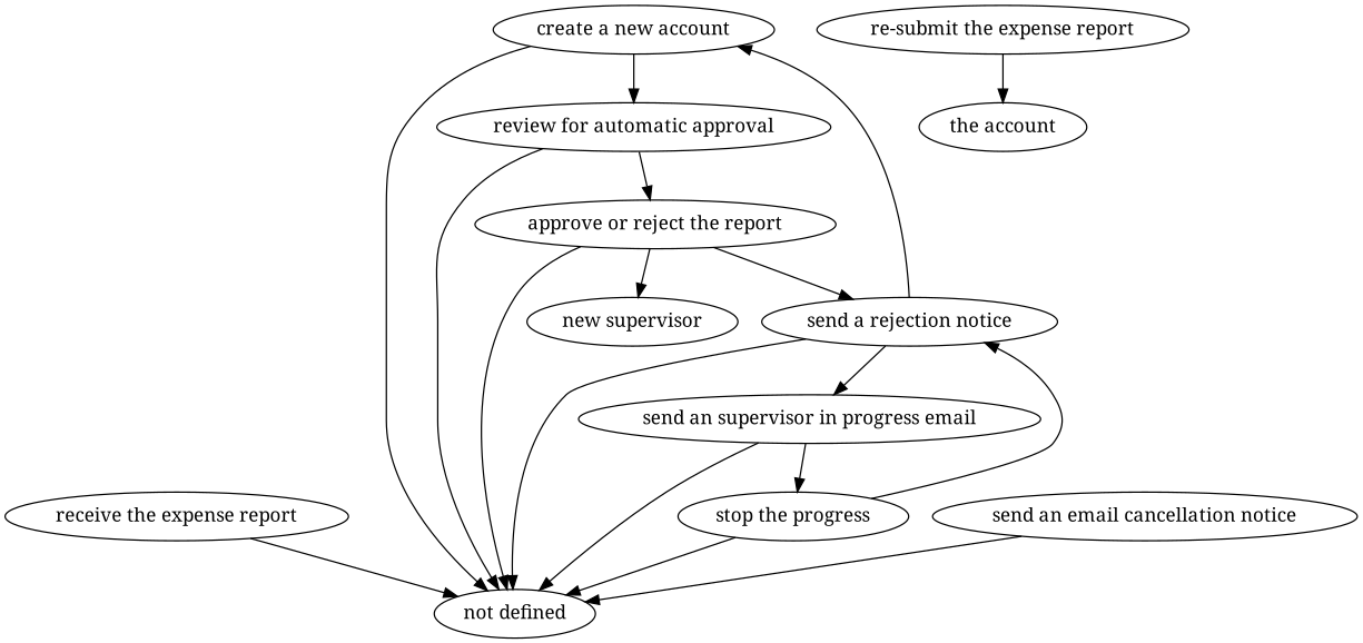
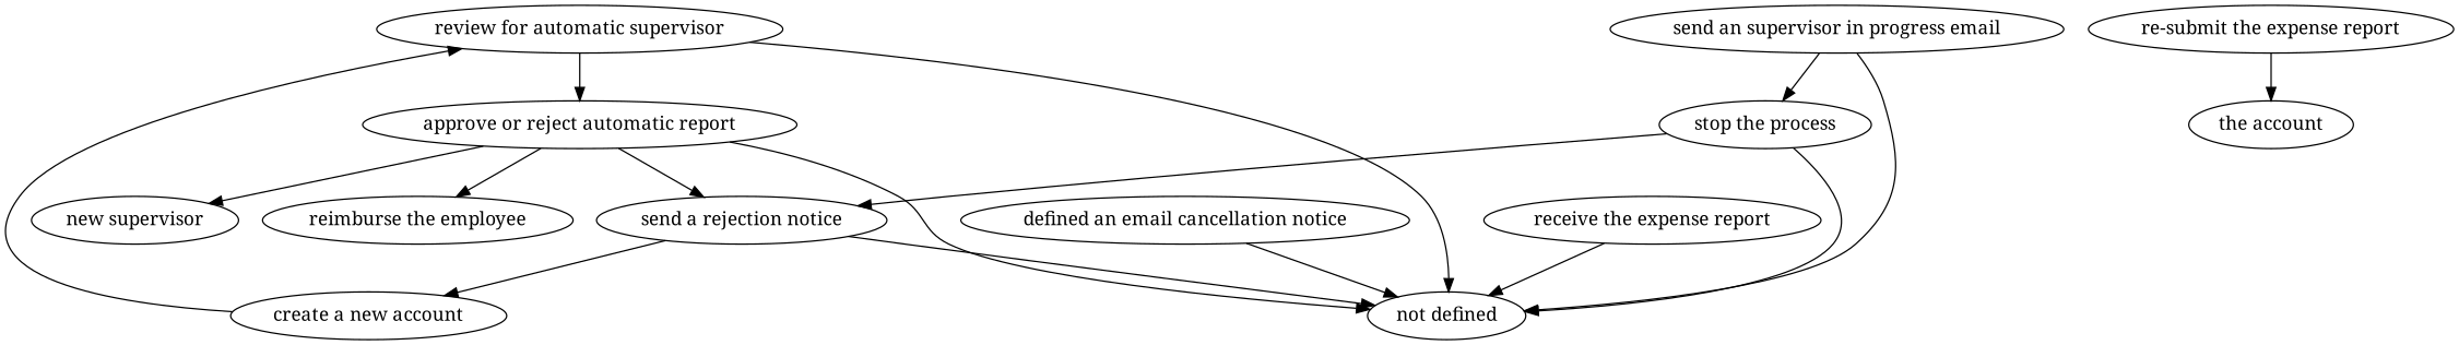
  strict digraph {
    fontname="Noto Serif"
    node [fontname="Noto Serif"]
    edge [attrs="{'type': 'actor performer', 'label': 'actor performer'}" fontname="Noto Serif"]
    "receive the expense report" [attrs="{'type': 'Activity', 'label': 'receive the expense report'}"]
    "not defined" [attrs="{'type': 'Actor', 'label': 'not defined'}"]
    "create a new account" [attrs="{'type': 'Activity', 'label': 'create a new account'}"]
-   "review for automatic approval" [attrs="{'type': 'Activity', 'label': 'review for automatic approval'}"]
-   "approve or reject the report" [attrs="{'type': 'Activity', 'label': 'approve or reject the report'}"]
+   "review for automatic approval" [attrs="{'type': 'Activity', 'label': 'review for automatic approval'}" label="review for automatic supervisor"]
+   "approve or reject the report" [attrs="{'type': 'Activity', 'label': 'approve or reject the report'}" label="approve or reject automatic report"]
    "send a rejection notice" [attrs="{'type': 'Activity', 'label': 'send a rejection notice'}"]
+   "reimburse the employee" [attrs="{'type': 'Activity', 'label': 'reimburse the employee'}"]
    n8 [attrs="{'type': 'Actor', 'label': 'the supervisor'}" label="new supervisor"]
    n9 [attrs="{'type': 'Activity', 'label': 'send an approval in progress email'}" label="send an supervisor in progress email"]
-   "stop the process" [attrs="{'type': 'Activity', 'label': 'stop the process'}" label="stop the progress"]
-   "send an email cancellation notice" [attrs="{'type': 'Activity', 'label': 'send an email cancellation notice'}"]
+   "stop the process" [attrs="{'type': 'Activity', 'label': 'stop the process'}"]
+   "send an email cancellation notice" [attrs="{'type': 'Activity', 'label': 'send an email cancellation notice'}" label="defined an email cancellation notice"]
    "re-submit the expense report" [attrs="{'type': 'Activity', 'label': 're-submit the expense report'}"]
    n13 [attrs="{'type': 'Actor', 'label': 'the employee'}" label="the account"]
    "receive the expense report" -> "not defined"
-   "create a new account" -> "not defined"
    "create a new account" -> "review for automatic approval" [attrs="{'type': 'flow', 'label': 'flow'}"]
    "review for automatic approval" -> "not defined"
    "review for automatic approval" -> "approve or reject the report" [attrs="{'type': 'flow', 'label': 'flow'}"]
    "approve or reject the report" -> "not defined"
    "approve or reject the report" -> "send a rejection notice" [attrs="{'type': 'flow', 'label': 'flow'}"]
+   "approve or reject the report" -> "reimburse the employee" [attrs="{'type': 'flow', 'label': 'flow'}"]
    "approve or reject the report" -> n8
    "send a rejection notice" -> "not defined"
    "send a rejection notice" -> "create a new account" [attrs="{'type': 'flow', 'label': 'flow'}"]
-   "send a rejection notice" -> n9 [attrs="{'type': 'flow', 'label': 'flow'}"]
    n9 -> "not defined"
    n9 -> "stop the process" [attrs="{'type': 'flow', 'label': 'flow'}"]
    "stop the process" -> "not defined"
    "stop the process" -> "send a rejection notice" [attrs="{'type': 'flow', 'label': 'flow'}"]
    "send an email cancellation notice" -> "not defined"
    "re-submit the expense report" -> n13
  }
